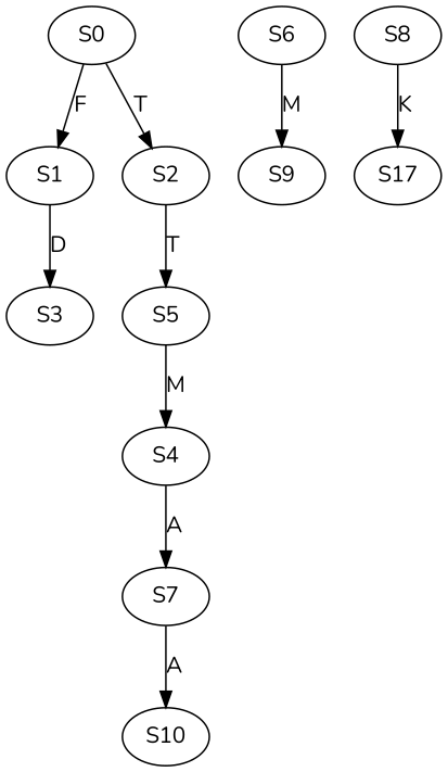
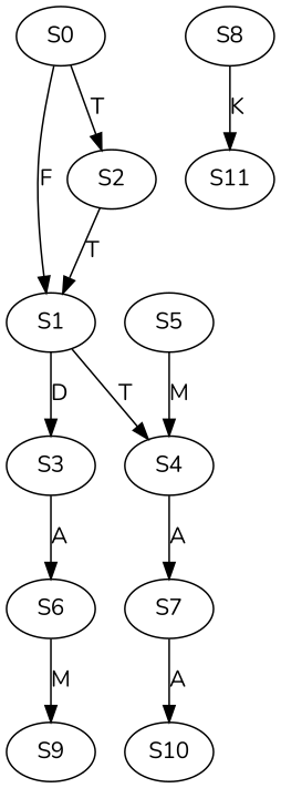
  strict digraph {
    fontname=Nunito
    node [fontname=Nunito]
    edge [fontname=Nunito]
    S0
    S1
    S2
    S3
    S4
    S5
    S6
    S7
    S9
    S10
    S8
-   S11 [label=S17]
+   S11
    S0 -> S1 [label=F]
    S0 -> S2 [label=T]
    S1 -> S3 [label=D]
-   S2 -> S5 [label=T]
+   S1 -> S4 [label=T]
+   S2 -> S1 [label=T]
+   S3 -> S6 [label=A]
    S4 -> S7 [label=A]
    S5 -> S4 [label=M]
    S6 -> S9 [label=M]
    S7 -> S10 [label=A]
    S8 -> S11 [label=K]
  }
